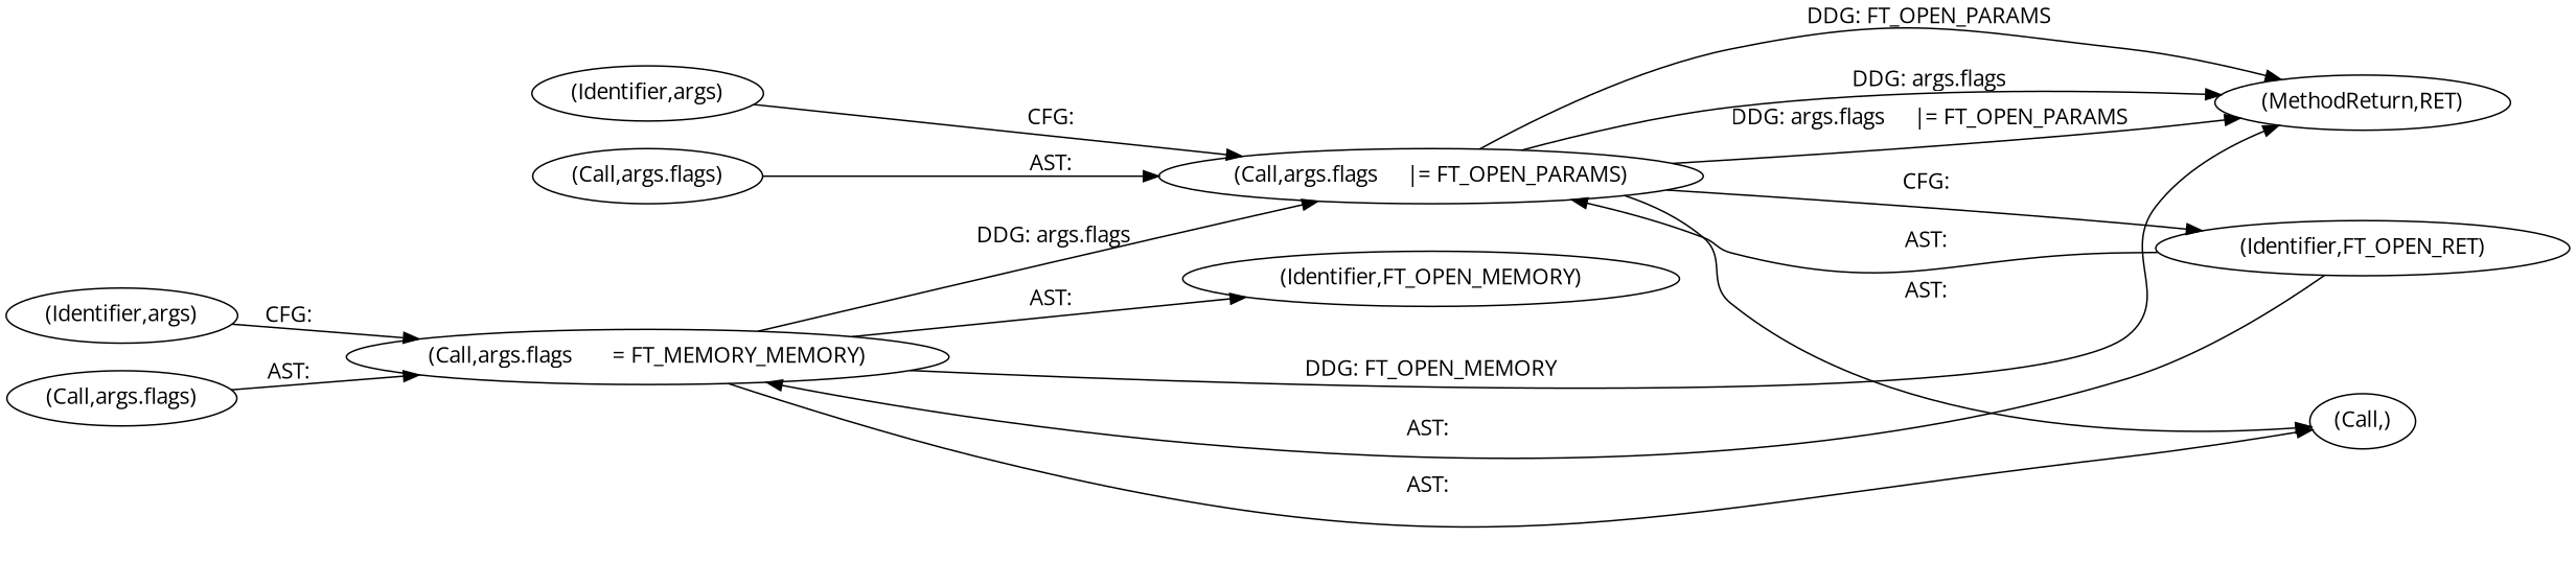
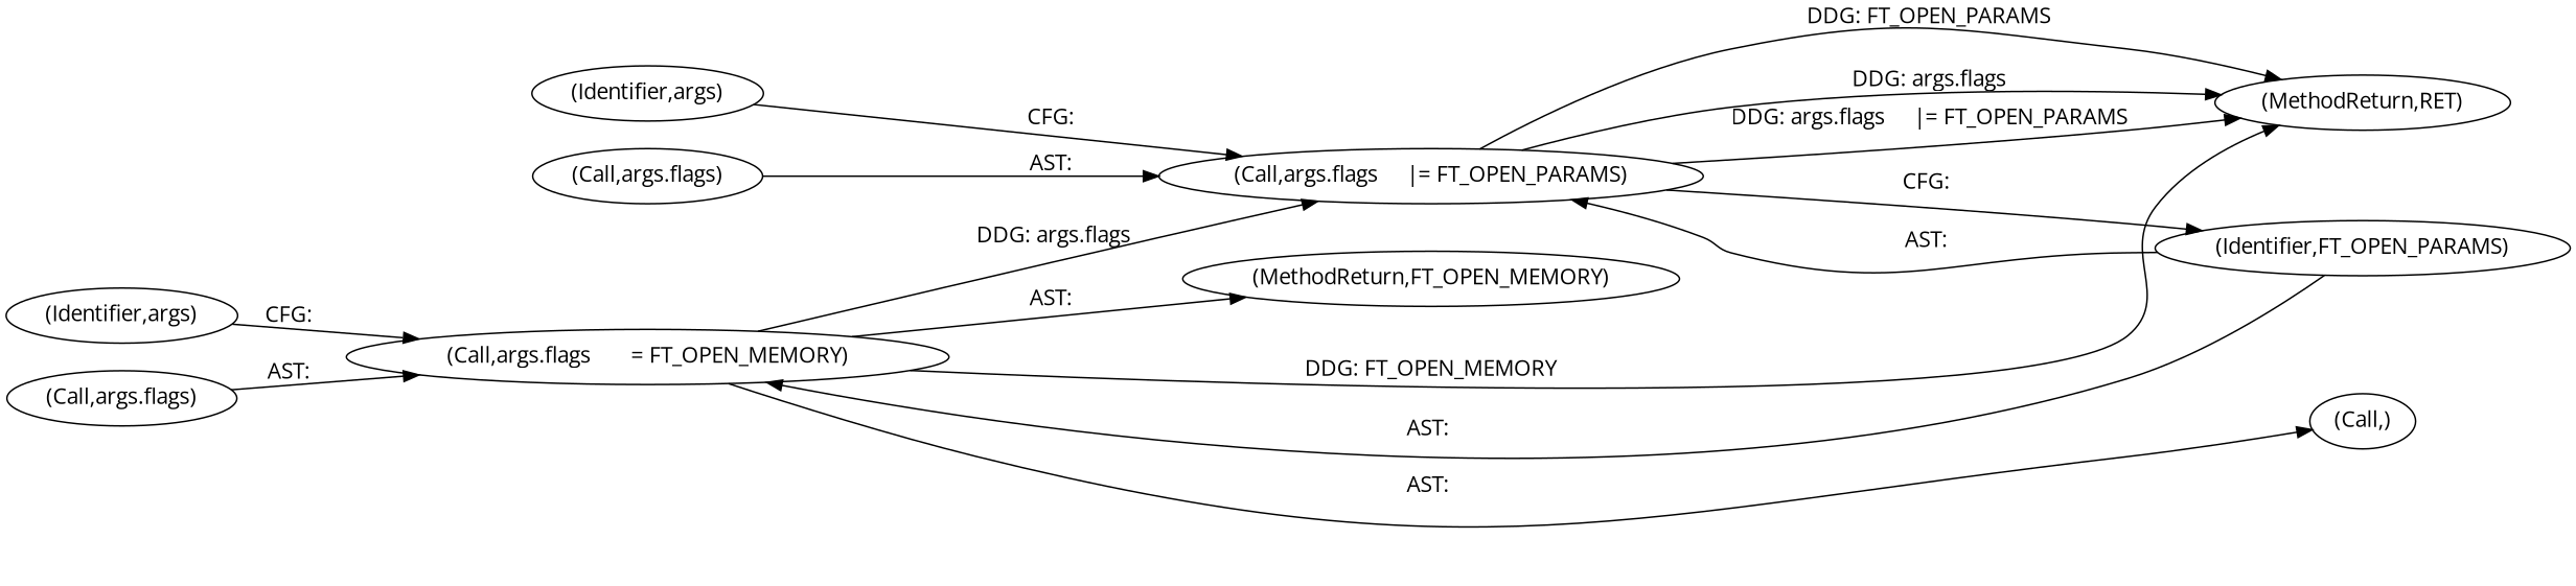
  digraph {
    fontname="Open Sans"
    rankdir=LR
    node [fontname="Open Sans"]
    edge [fontname="Open Sans"]
-   n1 [label="(Call,args.flags       = FT_MEMORY_MEMORY)"]
+   n1 [label="(Call,args.flags       = FT_OPEN_MEMORY)"]
    n2 [label="(Call,args.flags     |= FT_OPEN_PARAMS)"]
    n3 [label="(MethodReturn,RET)"]
    n4 [label="(Call,)"]
-   n5 [label="(Identifier,FT_OPEN_MEMORY)"]
-   n6 [label="(Identifier,FT_OPEN_RET)"]
+   n5 [label="(MethodReturn,FT_OPEN_MEMORY)"]
+   n6 [label="(Identifier,FT_OPEN_PARAMS)"]
    n7 [label="(Identifier,args)"]
    n8 [label="(Call,args.flags)"]
    n9 [label="(Identifier,args)"]
    n10 [label="(Call,args.flags)"]
    n1 -> n2 [label="DDG: args.flags"]
    n1 -> n3 [label="DDG: FT_OPEN_MEMORY"]
    n1 -> n4 [label="AST: "]
    n1 -> n5 [label="AST: "]
    n2 -> n3 [label="DDG: args.flags     |= FT_OPEN_PARAMS"]
    n2 -> n3 [label="DDG: FT_OPEN_PARAMS"]
    n2 -> n3 [label="DDG: args.flags"]
-   n2 -> n4 [label="AST: "]
    n2 -> n6 [label="CFG: "]
    n6 -> n1 [label="AST: "]
    n6 -> n2 [label="AST: "]
    n7 -> n2 [label="CFG: "]
    n8 -> n2 [label="AST: "]
    n9 -> n1 [label="CFG: "]
    n10 -> n1 [label="AST: "]
  }
